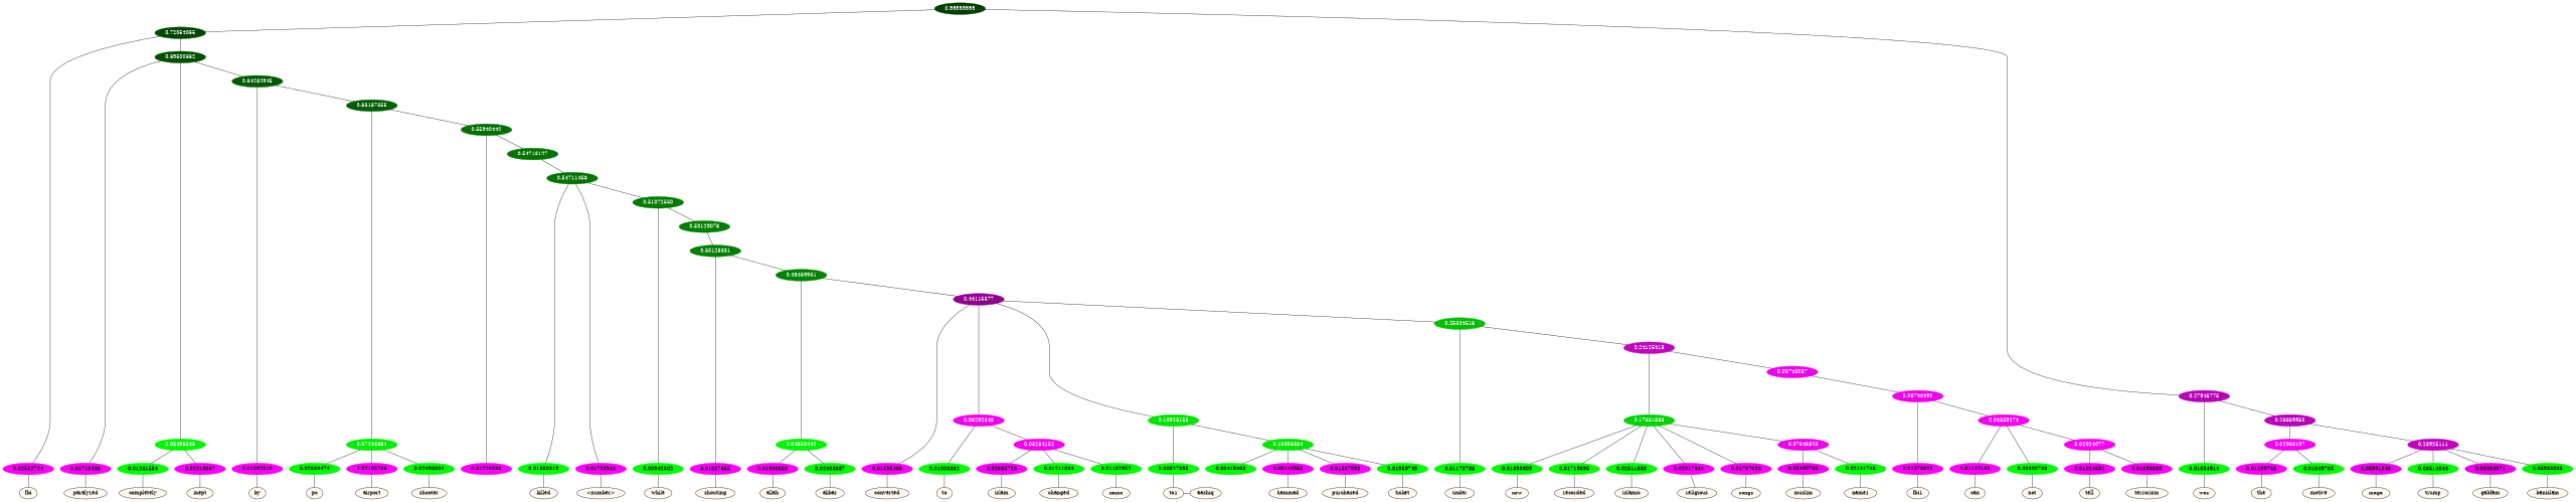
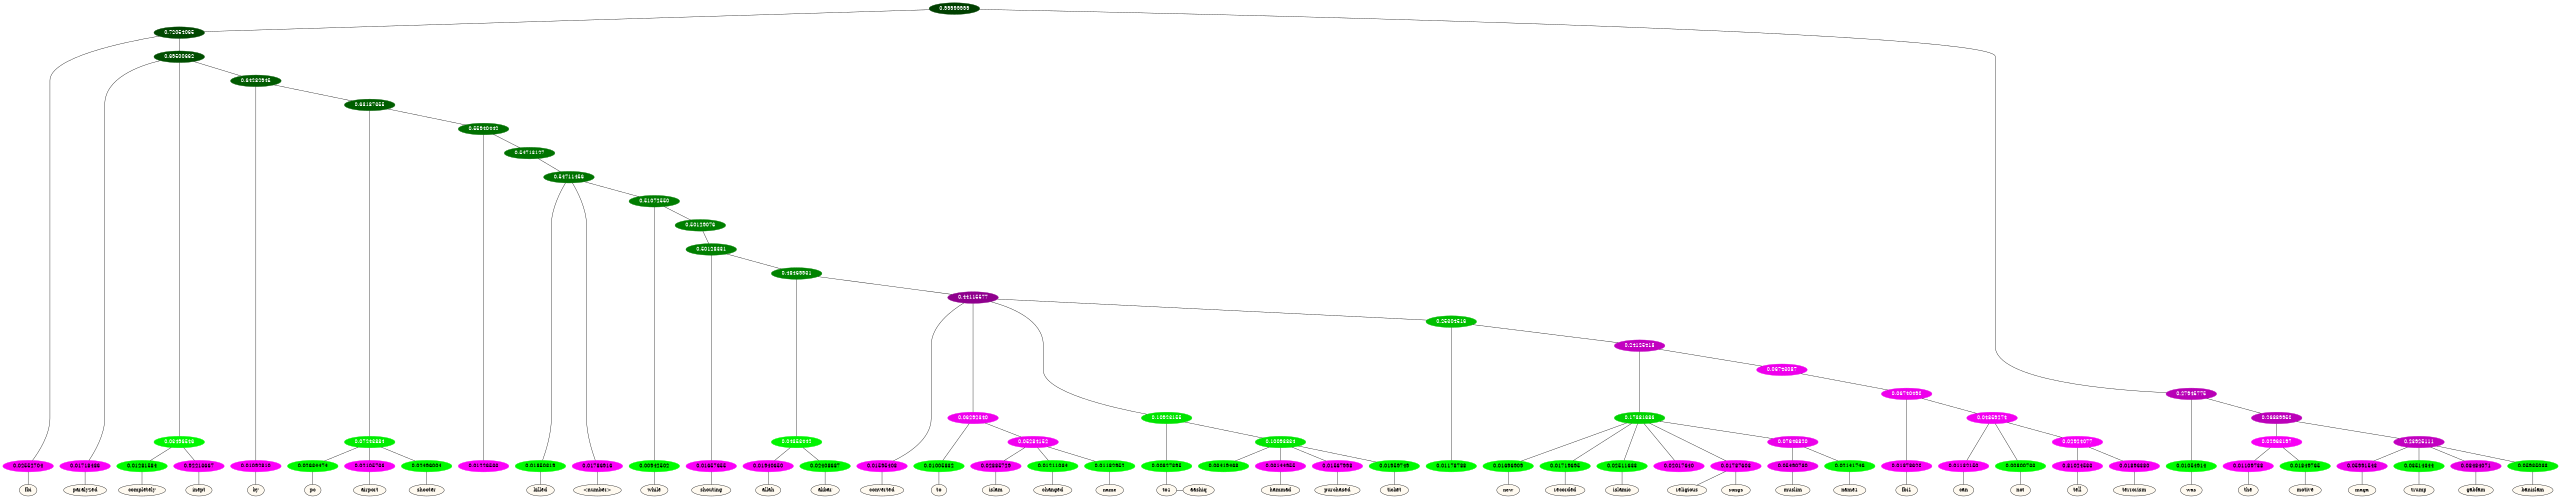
  graph {
    node [color=black format=png nodesep=0.001 ordering=out overlap_scaling=0.01 ranksep=0.001 style=filled fontcolor=black]
    n1 [fillcolor=floralwhite height=0.15 label=fbi style="filled,solid" width=0.15 fontcolor=""]
    n2 [fillcolor=floralwhite height=0.15 label=completely style="filled,solid" width=0.15 fontcolor=""]
    n3 [fillcolor=floralwhite height=0.15 label=inept style="filled,solid" width=0.15 fontcolor=""]
    n4 [fillcolor=floralwhite height=0.15 label=paralyzed style="filled,solid" width=0.15 fontcolor=""]
    n5 [fillcolor=floralwhite height=0.15 label=by style="filled,solid" width=0.15 fontcolor=""]
    n6 [fillcolor=floralwhite height=0.15 label=pc style="filled,solid" width=0.15 fontcolor=""]
    n7 [fillcolor=floralwhite height=0.15 label=airport style="filled,solid" width=0.15 fontcolor=""]
    n8 [fillcolor=floralwhite height=0.15 label=shooter style="filled,solid" width=0.15 fontcolor=""]
    n9 [fillcolor=floralwhite height=0.15 label=killed style="filled,solid" width=0.15 fontcolor=""]
    n10 [fillcolor=floralwhite height=0.15 label="\<number\>" style="filled,solid" width=0.15 fontcolor=""]
    n11 [fillcolor=floralwhite height=0.15 label=while style="filled,solid" width=0.15 fontcolor=""]
    n12 [fillcolor=floralwhite height=0.15 label=shouting style="filled,solid" width=0.15 fontcolor=""]
    n13 [fillcolor=floralwhite height=0.15 label=allah style="filled,solid" width=0.15 fontcolor=""]
    n14 [fillcolor=floralwhite height=0.15 label=akbar style="filled,solid" width=0.15 fontcolor=""]
    n15 [fillcolor=floralwhite height=0.15 label=converted style="filled,solid" width=0.15 fontcolor=""]
    n16 [fillcolor=floralwhite height=0.15 label=to style="filled,solid" width=0.15 fontcolor=""]
    n17 [fillcolor=floralwhite height=0.15 label=islam style="filled,solid" width=0.15 fontcolor=""]
    n18 [fillcolor=floralwhite height=0.15 label=changed style="filled,solid" width=0.15 fontcolor=""]
    n19 [fillcolor=floralwhite height=0.15 label=name style="filled,solid" width=0.15 fontcolor=""]
    n20 [fillcolor=floralwhite height=0.15 label=to1 style="filled,solid" width=0.15 fontcolor=""]
    n21 [fillcolor=floralwhite height=0.15 label=aashiq style="filled,solid" width=0.15 fontcolor=""]
    n22 [fillcolor=floralwhite height=0.15 label=hammad style="filled,solid" width=0.15 fontcolor=""]
    n23 [fillcolor=floralwhite height=0.15 label=purchased style="filled,solid" width=0.15 fontcolor=""]
    n24 [fillcolor=floralwhite height=0.15 label=ticket style="filled,solid" width=0.15 fontcolor=""]
-   n25 [fillcolor=floralwhite height=0.15 label=under style="filled,solid" width=0.15 fontcolor=""]
    n26 [fillcolor=floralwhite height=0.15 label=new style="filled,solid" width=0.15 fontcolor=""]
    n27 [fillcolor=floralwhite height=0.15 label=muslim style="filled,solid" width=0.15 fontcolor=""]
    n28 [fillcolor=floralwhite height=0.15 label=name1 style="filled,solid" width=0.15 fontcolor=""]
    n29 [fillcolor=floralwhite height=0.15 label=recorded style="filled,solid" width=0.15 fontcolor=""]
    n30 [fillcolor=floralwhite height=0.15 label=islamic style="filled,solid" width=0.15 fontcolor=""]
    n31 [fillcolor=floralwhite height=0.15 label=religious style="filled,solid" width=0.15 fontcolor=""]
    n32 [fillcolor=floralwhite height=0.15 label=songs style="filled,solid" width=0.15 fontcolor=""]
    n33 [fillcolor=floralwhite height=0.15 label=fbi1 style="filled,solid" width=0.15 fontcolor=""]
    n34 [fillcolor=floralwhite height=0.15 label=can style="filled,solid" width=0.15 fontcolor=""]
    n35 [fillcolor=floralwhite height=0.15 label=not style="filled,solid" width=0.15 fontcolor=""]
    n36 [fillcolor=floralwhite height=0.15 label=tell style="filled,solid" width=0.15 fontcolor=""]
    n37 [fillcolor=floralwhite height=0.15 label=terrorism style="filled,solid" width=0.15 fontcolor=""]
    n38 [fillcolor=floralwhite height=0.15 label=was style="filled,solid" width=0.15 fontcolor=""]
    n39 [fillcolor=floralwhite height=0.15 label=the style="filled,solid" width=0.15 fontcolor=""]
    n40 [fillcolor=floralwhite height=0.15 label=motive style="filled,solid" width=0.15 fontcolor=""]
    n41 [fillcolor=floralwhite height=0.15 label=maga style="filled,solid" width=0.15 fontcolor=""]
    n42 [fillcolor=floralwhite height=0.15 label=trump style="filled,solid" width=0.15 fontcolor=""]
    n43 [fillcolor=floralwhite height=0.15 label=gabfam style="filled,solid" width=0.15 fontcolor=""]
    n44 [fillcolor=floralwhite height=0.15 label=banislam style="filled,solid" width=0.15 fontcolor=""]
    n45 [color="0.835 1.000 0.974" height=0.15 label=0.02552704 width=0.15]
    n46 [color="0.334 1.000 0.987" height=0.15 label=0.01281584 width=0.15]
    n47 [color="0.835 1.000 0.978" height=0.15 label=0.92213667 width=0.15]
    n48 [color="0.835 1.000 0.983" height=0.15 label=0.01718486 width=0.15]
    n49 [color="0.835 1.000 0.989" height=0.15 label=0.01092810 width=0.15]
    n50 [color="0.334 1.000 0.974" height=0.15 label=0.02634474 width=0.15]
    n51 [color="0.835 1.000 0.979" height=0.15 label=0.02105736 width=0.15]
    n52 [color="0.334 1.000 0.975" height=0.15 label=0.02496004 width=0.15]
    n53 [color="0.835 1.000 0.988" height=0.15 label=0.01226533 width=0.15]
    n54 [color="0.334 1.000 0.981" height=0.15 label=0.01850319 width=0.15]
    n55 [color="0.835 1.000 0.982" height=0.15 label=0.01786916 width=0.15]
    n56 [color="0.334 1.000 0.991" height=0.15 label=0.00942502 width=0.15]
    n57 [color="0.835 1.000 0.983" height=0.15 label=0.01657655 width=0.15]
    n58 [color="0.835 1.000 0.981" height=0.15 label=0.01940650 width=0.15]
    n59 [color="0.334 1.000 0.976" height=0.15 label=0.02408687 width=0.15]
    n60 [color="0.835 1.000 0.984" height=0.15 label=0.01595408 width=0.15]
    n61 [color="0.334 1.000 0.990" height=0.15 label=0.01005832 width=0.15]
    n62 [color="0.835 1.000 0.971" height=0.15 label=0.02885729 width=0.15]
    n63 [color="0.334 1.000 0.988" height=0.15 label=0.01211034 width=0.15]
    n64 [color="0.334 1.000 0.988" height=0.15 label=0.01182952 width=0.15]
    n65 [color="0.334 1.000 0.992" height=0.15 label=0.00827395 width=0.15]
    n66 [color="0.334 1.000 0.966" height=0.15 label=0.03419468 width=0.15]
    n67 [color="0.835 1.000 0.969" height=0.15 label=0.03144955 width=0.15]
    n68 [color="0.835 1.000 0.984" height=0.15 label=0.01567998 width=0.15]
    n69 [color="0.334 1.000 0.980" height=0.15 label=0.01959749 width=0.15]
    n70 [color="0.334 1.000 0.988" height=0.15 label=0.01178788 width=0.15]
    n71 [color="0.334 1.000 0.983" height=0.15 label=0.01696909 width=0.15]
    n72 [color="0.835 1.000 0.945" height=0.15 label=0.05490730 width=0.15]
    n73 [color="0.334 1.000 0.979" height=0.15 label=0.02141746 width=0.15]
    n74 [color="0.334 1.000 0.983" height=0.15 label=0.01719695 width=0.15]
    n75 [color="0.334 1.000 0.975" height=0.15 label=0.02511633 width=0.15]
    n76 [color="0.835 1.000 0.980" height=0.15 label=0.02017640 width=0.15]
    n77 [color="0.835 1.000 0.982" height=0.15 label=0.01787603 width=0.15]
    n78 [color="0.835 1.000 0.981" height=0.15 label=0.01878620 width=0.15]
    n79 [color="0.835 1.000 0.989" height=0.15 label=0.01132150 width=0.15]
    n80 [color="0.334 1.000 0.992" height=0.15 label=0.00800733 width=0.15]
    n81 [color="0.835 1.000 0.990" height=0.15 label=0.81024533 width=0.15]
    n82 [color="0.835 1.000 0.981" height=0.15 label=0.01896380 width=0.15]
    n83 [color="0.334 1.000 0.989" height=0.15 label=0.01054914 width=0.15]
    n84 [color="0.835 1.000 0.989" height=0.15 label=0.01109738 width=0.15]
    n85 [color="0.334 1.000 0.982" height=0.15 label=0.01849765 width=0.15]
    n86 [color="0.835 1.000 0.940" height=0.15 label=0.05991543 width=0.15]
    n87 [color="0.334 1.000 0.965" height=0.15 label=0.03514344 width=0.15]
    n88 [color="0.835 1.000 0.915" height=0.15 label=0.08484071 width=0.15]
    n89 [color="0.334 1.000 0.941" height=0.15 label=0.05935033 width=0.15]
    n90 [color="0.334 1.000 0.250" fontcolor=grey99 height=0.15 label=0.99999999 width=0.15]
    n91 [color="0.334 1.000 0.279" fontcolor=grey99 height=0.15 label=0.72054065 width=0.15]
    n92 [color="0.835 1.000 0.721" fontcolor=grey99 height=0.15 label=0.27945775 width=0.15]
    n93 [color="0.334 1.000 0.305" fontcolor=grey99 height=0.15 label=0.69500662 width=0.15]
    n94 [color="0.835 1.000 0.731" fontcolor=grey99 height=0.15 label=0.26889950 width=0.15]
    n95 [color="0.334 1.000 0.965" fontcolor=grey99 height=0.15 label=0.03496546 width=0.15]
    n96 [color="0.334 1.000 0.357" fontcolor=grey99 height=0.15 label=0.64282945 width=0.15]
    n97 [color="0.835 1.000 0.970" fontcolor=grey99 height=0.15 label=0.02963197 width=0.15]
    n98 [color="0.835 1.000 0.761" fontcolor=grey99 height=0.15 label=0.23925111 width=0.15]
    n99 [color="0.334 1.000 0.368" fontcolor=grey99 height=0.15 label=0.63187355 width=0.15]
    n100 [color="0.334 1.000 0.928" fontcolor=grey99 height=0.15 label=0.07243884 width=0.15]
    n101 [color="0.334 1.000 0.441" fontcolor=grey99 height=0.15 label=0.55940442 width=0.15]
    n102 [color="0.334 1.000 0.453" fontcolor=grey99 height=0.15 label=0.54713127 width=0.15]
    n103 [color="0.334 1.000 0.453" fontcolor=grey99 height=0.15 label=0.54711456 width=0.15]
    n104 [color="0.334 1.000 0.489" fontcolor=grey99 height=0.15 label=0.51072550 width=0.15]
    n105 [color="0.334 1.000 0.499" fontcolor=grey99 height=0.15 label=0.50129076 width=0.15]
    n106 [color="0.334 1.000 0.499" fontcolor=grey99 height=0.15 label=0.50128331 width=0.15]
    n107 [color="0.334 1.000 0.515" fontcolor=grey99 height=0.15 label=0.48469931 width=0.15]
    n108 [color="0.334 1.000 0.956" fontcolor=grey99 height=0.15 label=0.04353442 width=0.15]
    n109 [color="0.835 1.000 0.559" fontcolor=grey99 height=0.15 label=0.44115577 width=0.15]
    n110 [color="0.835 1.000 0.937" fontcolor=grey99 height=0.15 label=0.06292340 width=0.15]
    n111 [color="0.334 1.000 0.891" fontcolor=grey99 height=0.15 label=0.10923155 width=0.15]
    n112 [color="0.334 1.000 0.747" fontcolor=grey99 height=0.15 label=0.25304516 width=0.15]
    n113 [color="0.835 1.000 0.947" fontcolor=grey99 height=0.15 label=0.05284152 width=0.15]
    n114 [color="0.334 1.000 0.899" fontcolor=grey99 height=0.15 label=0.10093834 width=0.15]
    n115 [color="0.835 1.000 0.759" fontcolor=grey99 height=0.15 label=0.24125418 width=0.15]
    n116 [color="0.334 1.000 0.826" fontcolor=grey99 height=0.15 label=0.17381686 width=0.15]
    n117 [color="0.835 1.000 0.933" fontcolor=grey99 height=0.15 label=0.06743087 width=0.15]
    n118 [color="0.835 1.000 0.924" fontcolor=grey99 height=0.15 label=0.07646820 width=0.15]
    n119 [color="0.835 1.000 0.933" fontcolor=grey99 height=0.15 label=0.06740490 width=0.15]
    n120 [color="0.835 1.000 0.951" fontcolor=grey99 height=0.15 label=0.04859274 width=0.15]
    n121 [color="0.835 1.000 0.971" fontcolor=grey99 height=0.15 label=0.02924077 width=0.15]
    subgraph sub_1 {
      rank=same
      n1
      n2
      n3
      n4
      n5
      n6
      n7
      n8
      n9
      n10
      n11
      n12
      n13
      n14
      n15
      n16
      n17
      n18
      n19
      n20
      n21
      n22
      n23
      n24
-     n25
      n26
      n27
      n28
      n29
      n30
      n31
      n32
      n33
      n34
      n35
      n36
      n37
      n38
      n39
      n40
      n41
      n42
      n43
      n44
    }
    subgraph sub_2 {
      rank=same
      n45
      n46
      n47
      n48
      n49
      n50
      n51
      n52
      n53
      n54
      n55
      n56
      n57
      n58
      n59
      n60
      n61
      n62
      n63
      n64
      n65
      n66
      n67
      n68
      n69
      n70
      n71
      n72
      n73
      n74
      n75
      n76
      n77
      n78
      n79
      n80
      n81
      n82
      n83
      n84
      n85
      n86
      n87
      n88
      n89
    }
    n20 -- n21
    n45 -- n1
    n46 -- n2
    n47 -- n3
    n48 -- n4
    n49 -- n5
    n50 -- n6
    n51 -- n7
    n52 -- n8
    n54 -- n9
    n55 -- n10
    n56 -- n11
    n57 -- n12
    n58 -- n13
    n59 -- n14
    n60 -- n15
    n61 -- n16
    n62 -- n17
    n63 -- n18
    n64 -- n19
    n65 -- n20
    n67 -- n22
    n68 -- n23
    n69 -- n24
-   n70 -- n25
    n71 -- n26
    n72 -- n27
    n73 -- n28
    n74 -- n29
    n75 -- n30
-   n76 -- n31
+   n77 -- n31
    n77 -- n32
    n78 -- n33
    n79 -- n34
    n80 -- n35
    n81 -- n36
    n82 -- n37
    n83 -- n38
    n84 -- n39
    n85 -- n40
    n86 -- n41
    n87 -- n42
    n88 -- n43
    n89 -- n44
    n90 -- n91
    n90 -- n92
    n91 -- n45
    n91 -- n93
    n92 -- n83
    n92 -- n94
    n93 -- n48
    n93 -- n95
    n93 -- n96
    n94 -- n97
    n94 -- n98
    n95 -- n46
    n95 -- n47
    n96 -- n49
    n96 -- n99
    n97 -- n84
    n97 -- n85
    n98 -- n86
    n98 -- n87
    n98 -- n88
    n98 -- n89
    n99 -- n100
    n99 -- n101
    n100 -- n50
    n100 -- n51
    n100 -- n52
    n101 -- n53
    n101 -- n102
    n102 -- n103
    n103 -- n54
    n103 -- n55
    n103 -- n104
    n104 -- n56
    n104 -- n105
    n105 -- n106
    n106 -- n57
    n106 -- n107
    n107 -- n108
    n107 -- n109
    n108 -- n58
    n108 -- n59
    n109 -- n60
    n109 -- n110
    n109 -- n111
    n109 -- n112
    n110 -- n61
    n110 -- n113
    n111 -- n65
    n111 -- n114
    n112 -- n70
    n112 -- n115
    n113 -- n62
    n113 -- n63
    n113 -- n64
    n114 -- n66
    n114 -- n67
    n114 -- n68
    n114 -- n69
    n115 -- n116
    n115 -- n117
    n116 -- n71
    n116 -- n74
    n116 -- n75
    n116 -- n76
    n116 -- n77
    n116 -- n118
    n117 -- n119
    n118 -- n72
    n118 -- n73
    n119 -- n78
    n119 -- n120
    n120 -- n79
    n120 -- n80
    n120 -- n121
    n121 -- n81
    n121 -- n82
  }
